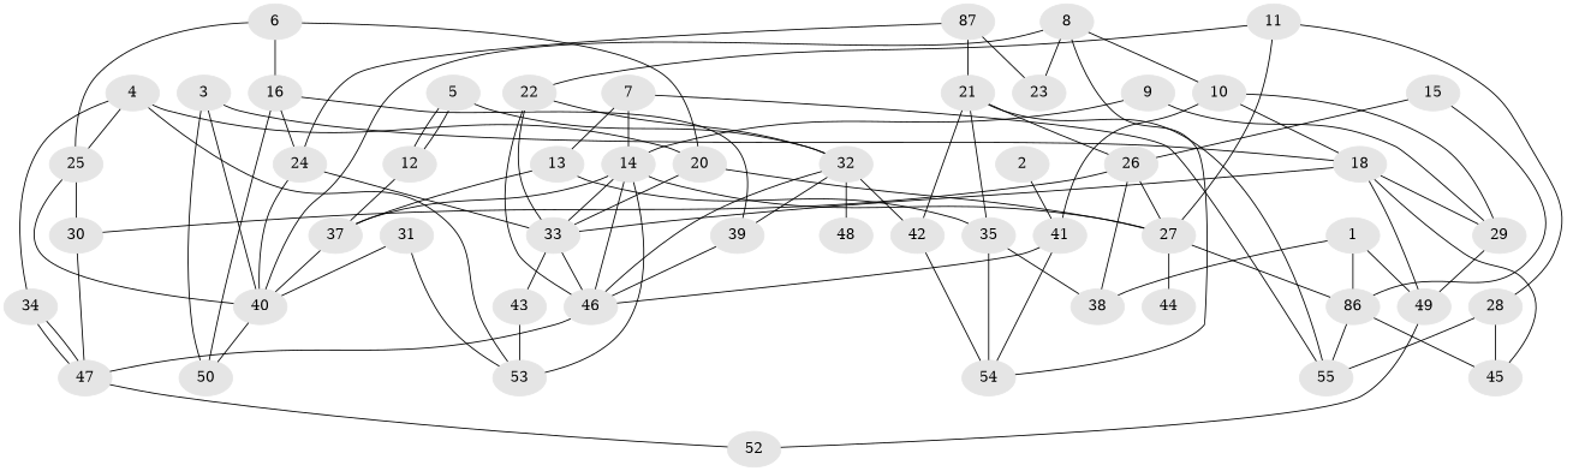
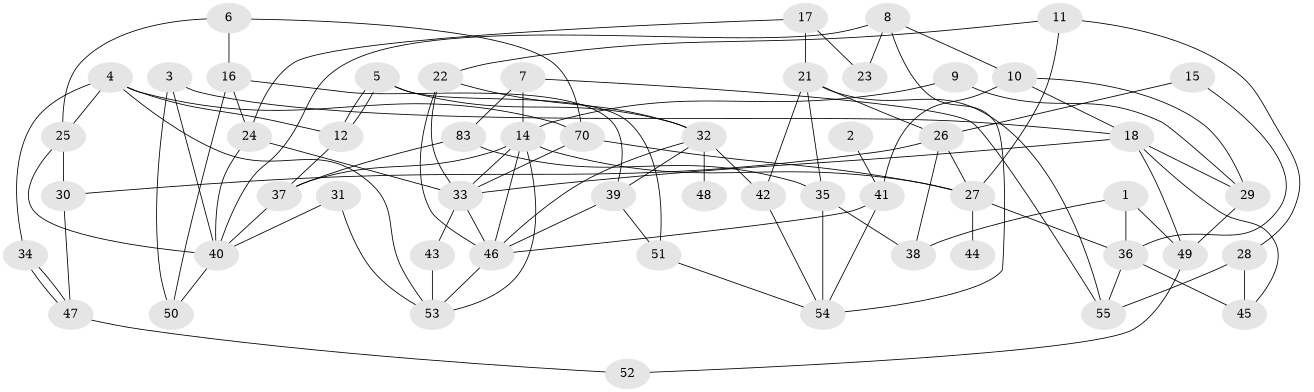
  graph {
    node [color=gray90 style=filled]
    1
-   36 [label=86]
+   36
    38
    49
    24
    40
    33
    55
    45
    39
+   51
    46
    52
    2
    41
    12
    37
    54
    3
    18
    50
    29
    4
-   20
+   20 [label=70]
    25
    34
    53
    27
    30
    47
    5
    32
    42
    48
    6
    16
    7
-   13
+   13 [label=83]
    14
    35
    8
    10
    23
    9
    11
    22
    28
    44
    43
    15
    26
-   17 [label=87]
+   17
    21
    31
    1 -- 36
    1 -- 38
    1 -- 49
    36 -- 55
    36 -- 45
    49 -- 52
    24 -- 40
    24 -- 33
    40 -- 50
    33 -- 46
    33 -- 43
+   39 -- 51
    39 -- 46
-   46 -- 47
+   51 -- 54
+   46 -- 53
    2 -- 41
    41 -- 46
    41 -- 54
    12 -- 37
    37 -- 40
    3 -- 40
    3 -- 18
    3 -- 50
    18 -- 49
    18 -- 33
    18 -- 45
    18 -- 29
    29 -- 49
+   4 -- 12
    4 -- 20
    4 -- 25
    4 -- 34
    4 -- 53
    20 -- 33
    20 -- 27
    25 -- 40
    25 -- 30
    34 -- 47
    34 -- 47
    27 -- 36
    27 -- 44
    30 -- 47
    47 -- 52
+   5 -- 51
    5 -- 12
    5 -- 12
    5 -- 32
    32 -- 39
    32 -- 46
    32 -- 42
    32 -- 48
    42 -- 54
    6 -- 20
    6 -- 25
    6 -- 16
    16 -- 24
    16 -- 39
    16 -- 50
    7 -- 55
    7 -- 13
    7 -- 14
    13 -- 37
    13 -- 35
    14 -- 33
    14 -- 46
    14 -- 37
    14 -- 53
    14 -- 27
    35 -- 38
    35 -- 54
    8 -- 40
    8 -- 54
    8 -- 10
    8 -- 23
    10 -- 41
    10 -- 18
    10 -- 29
    9 -- 29
    9 -- 14
    11 -- 27
    11 -- 22
    11 -- 28
    22 -- 33
    22 -- 46
    22 -- 32
    28 -- 55
    28 -- 45
    43 -- 53
    15 -- 36
    15 -- 26
    26 -- 38
    26 -- 27
    26 -- 30
    17 -- 24
    17 -- 23
    17 -- 21
    21 -- 55
    21 -- 42
    21 -- 35
    21 -- 26
    31 -- 40
    31 -- 53
  }
